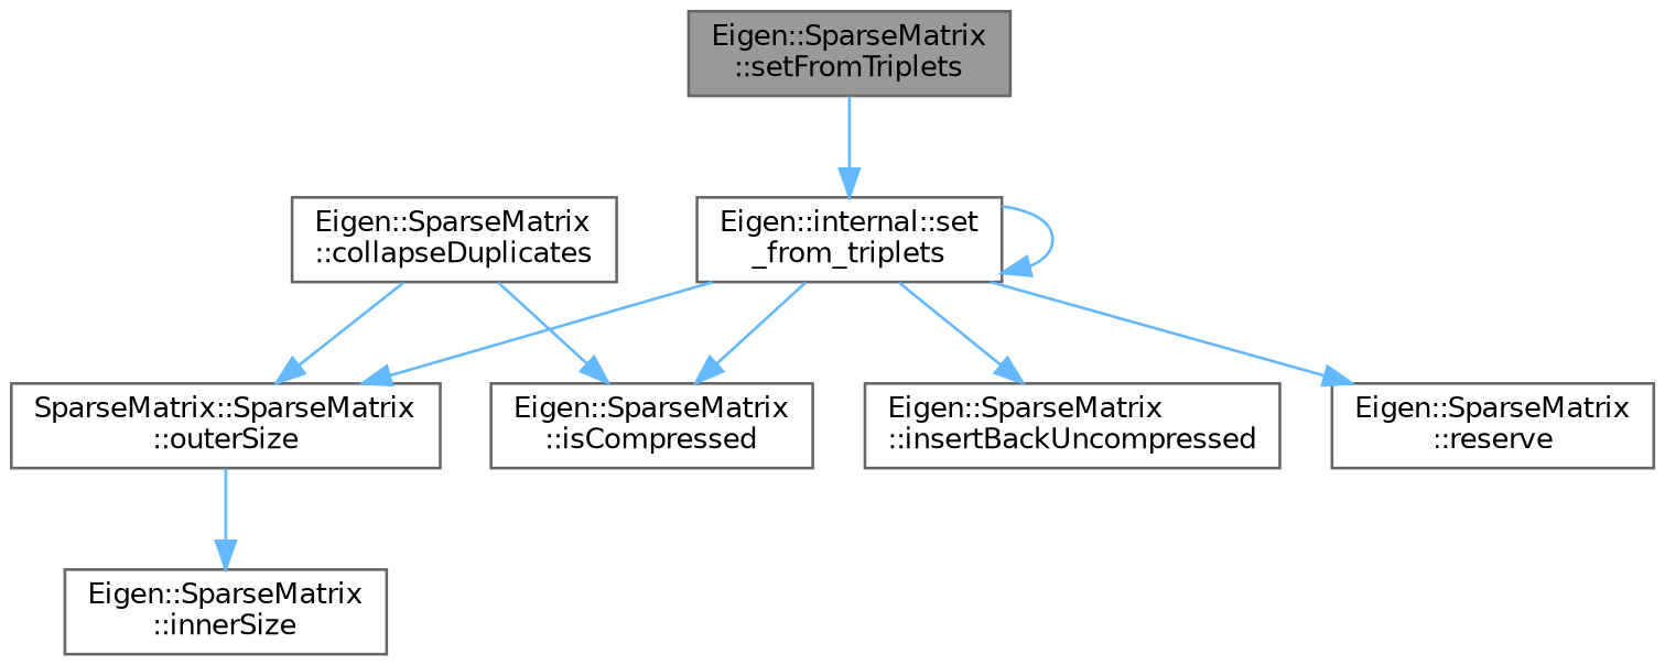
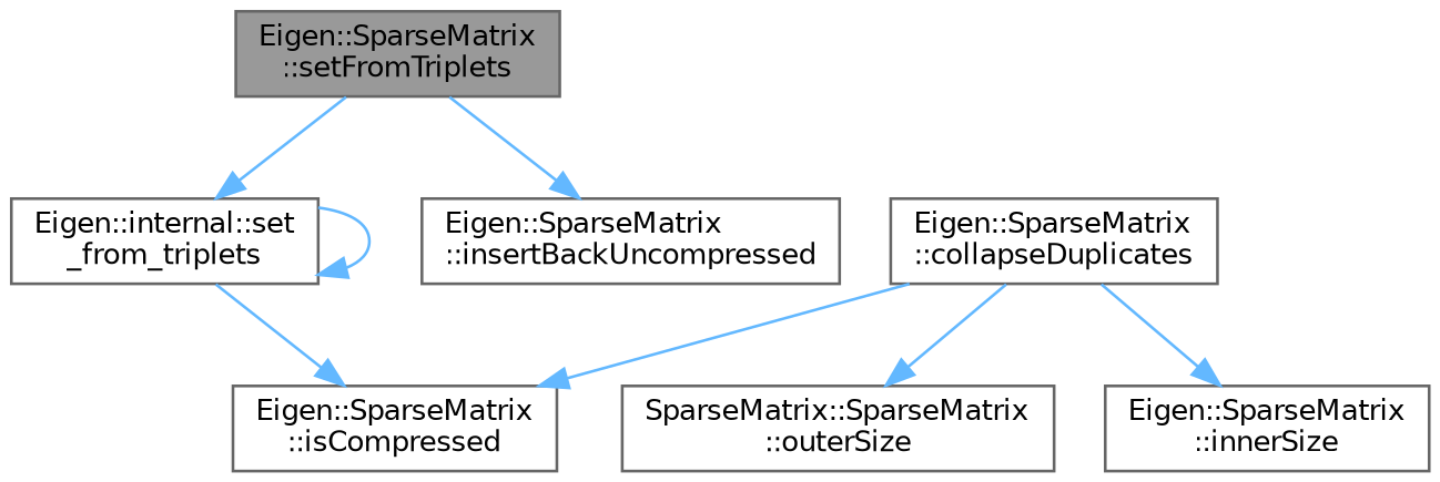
  digraph {
    rankdir=TB
    node [color=grey40 fillcolor=white fontname=Helvetica fontsize=10 shape=box style=filled]
    edge [color=steelblue1 fontname=Helvetica fontsize=10 labelfontname=Helvetica labelfontsize=10 style=solid]
    n1 [color=gray40 fillcolor=grey60 fontcolor=black height=0.2 label="Eigen::SparseMatrix\l::setFromTriplets" width=0.4]
    n2 [height=0.2 label="Eigen::internal::set\l_from_triplets" width=0.4]
    n3 [height=0.2 label="SparseMatrix::SparseMatrix\l::outerSize" width=0.4]
    n4 [height=0.2 label="Eigen::SparseMatrix\l::insertBackUncompressed" width=0.4]
-   n5 [height=0.2 label="Eigen::SparseMatrix\l::reserve" width=0.4]
    n6 [height=0.2 label="Eigen::SparseMatrix\l::isCompressed" width=0.4]
    n7 [height=0.2 label="Eigen::SparseMatrix\l::collapseDuplicates" width=0.4]
    n8 [height=0.2 label="Eigen::SparseMatrix\l::innerSize" width=0.4]
    n1 -> n2
    n2 -> n2
-   n2 -> n3
-   n2 -> n4
-   n2 -> n5
+   n1 -> n4
    n2 -> n6
    n7 -> n3
    n7 -> n6
-   n3 -> n8
+   n7 -> n8
  }
